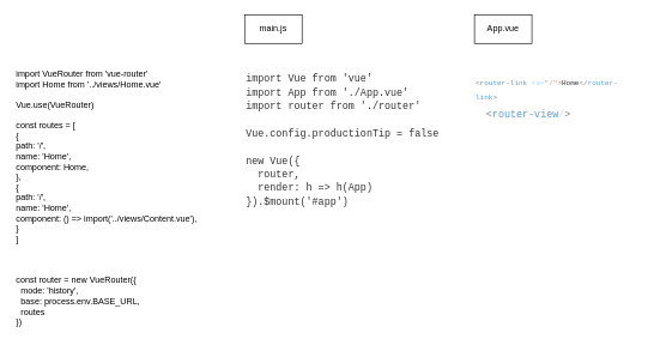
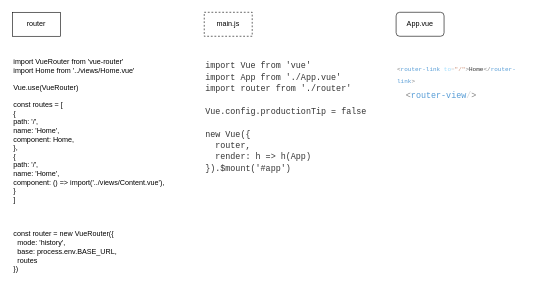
  <mxCell id="0" />
  <mxCell id="1" parent="0" />
- <mxCell id="3" value="main.js" style="rounded=0;whiteSpace=wrap;html=1;" vertex="1" parent="1"><mxGeometry x="340" y="20" width="80" height="40" as="geometry" /></mxCell>
- <mxCell id="4" value="App.vue" style="rounded=0;whiteSpace=wrap;html=1;" vertex="1" parent="1"><mxGeometry x="660" y="20" width="80" height="40" as="geometry" /></mxCell>
+ <mxCell id="2" value="router" style="rounded=0;whiteSpace=wrap;html=1;" vertex="1" parent="1"><mxGeometry x="20" y="20" width="80" height="40" as="geometry" /></mxCell>
+ <mxCell id="3" value="main.js" style="rounded=0;whiteSpace=wrap;html=1;dashed=1;" vertex="1" parent="1"><mxGeometry x="340" y="20" width="80" height="40" as="geometry" /></mxCell>
+ <mxCell id="4" value="App.vue" style="whiteSpace=wrap;html=1;rounded=1;" vertex="1" parent="1"><mxGeometry x="660" y="20" width="80" height="40" as="geometry" /></mxCell>
  <mxCell id="5" value="import VueRouter from 'vue-router'&lt;br&gt;import Home from '../views/Home.vue'&lt;br&gt;&lt;br&gt;Vue.use(VueRouter)&lt;br&gt;&lt;br&gt;const routes = [&lt;br&gt;{&lt;br&gt;path: '/',&lt;br&gt;name: 'Home',&lt;br&gt;component: Home,&lt;br&gt;},&lt;br&gt;{&lt;br&gt;path: '/',&lt;br&gt;name: 'Home',&lt;br&gt;component: () =&amp;gt; import('../views/Content.vue'),&lt;br&gt;}&lt;br&gt;]&lt;br&gt;&lt;br&gt;&lt;br&gt;&lt;br&gt;const router = new VueRouter({&lt;br&gt;&amp;nbsp; mode: 'history',&lt;br&gt;&amp;nbsp; base: process.env.BASE_URL,&lt;br&gt;&amp;nbsp; routes&lt;br&gt;})" style="text;html=1;align=left;verticalAlign=middle;resizable=0;points=[];autosize=1;" vertex="1" parent="1"><mxGeometry x="20" y="100" width="270" height="350" as="geometry" /></mxCell>
  <mxCell id="6" value="&lt;div style=&quot;font-family: &amp;#34;consolas&amp;#34; , &amp;#34;courier new&amp;#34; , monospace ; font-weight: normal ; line-height: 19px ; font-size: 10px&quot;&gt;&lt;div&gt;&lt;span style=&quot;color: rgb(128 , 128 , 128)&quot;&gt;&amp;lt;&lt;/span&gt;&lt;span style=&quot;color: rgb(86 , 156 , 214)&quot;&gt;router-link&lt;/span&gt;&lt;span style=&quot;color: rgb(212 , 212 , 212)&quot;&gt;&amp;nbsp;&lt;/span&gt;&lt;span style=&quot;color: rgb(156 , 220 , 254)&quot;&gt;to&lt;/span&gt;&lt;span style=&quot;color: rgb(212 , 212 , 212)&quot;&gt;=&lt;/span&gt;&lt;span style=&quot;color: rgb(206 , 145 , 120)&quot;&gt;&quot;/&quot;&lt;/span&gt;&lt;span style=&quot;color: rgb(128 , 128 , 128)&quot;&gt;&amp;gt;&lt;/span&gt;&lt;font color=&quot;#333333&quot;&gt;Home&lt;/font&gt;&lt;span style=&quot;color: rgb(128 , 128 , 128)&quot;&gt;&amp;lt;/&lt;/span&gt;&lt;span style=&quot;color: rgb(86 , 156 , 214)&quot;&gt;router-link&lt;/span&gt;&lt;span style=&quot;color: rgb(128 , 128 , 128)&quot;&gt;&amp;gt;&lt;/span&gt;&lt;/div&gt;&lt;/div&gt;" style="text;whiteSpace=wrap;html=1;" vertex="1" parent="1"><mxGeometry x="660" y="100" width="220" height="30" as="geometry" /></mxCell>
  <mxCell id="7" value="&lt;div style=&quot;color: rgb(212 , 212 , 212) ; font-family: &amp;#34;consolas&amp;#34; , &amp;#34;courier new&amp;#34; , monospace ; font-size: 14px ; line-height: 19px&quot;&gt;&lt;span style=&quot;color: rgb(128 , 128 , 128)&quot;&gt;&amp;lt;&lt;/span&gt;&lt;span style=&quot;color: rgb(86 , 156 , 214)&quot;&gt;router-view&lt;/span&gt;/&lt;span style=&quot;color: rgb(128 , 128 , 128)&quot;&gt;&amp;gt;&lt;/span&gt;&lt;/div&gt;" style="text;html=1;align=center;verticalAlign=middle;resizable=0;points=[];autosize=1;" vertex="1" parent="1"><mxGeometry x="675" y="150" width="120" height="20" as="geometry" /></mxCell>
  <mxCell id="8" value="&lt;div style=&quot;font-family: &amp;#34;consolas&amp;#34; , &amp;#34;courier new&amp;#34; , monospace ; font-size: 14px ; line-height: 19px&quot;&gt;&lt;div&gt;&lt;font color=&quot;#333333&quot;&gt;import&amp;nbsp;Vue&amp;nbsp;from&amp;nbsp;'vue'&lt;/font&gt;&lt;/div&gt;&lt;div&gt;&lt;font color=&quot;#333333&quot;&gt;import&amp;nbsp;App&amp;nbsp;from&amp;nbsp;'./App.vue'&lt;/font&gt;&lt;/div&gt;&lt;div&gt;&lt;font color=&quot;#333333&quot;&gt;import&amp;nbsp;router&amp;nbsp;from&amp;nbsp;'./router'&lt;/font&gt;&lt;/div&gt;&lt;font color=&quot;#333333&quot;&gt;&lt;br&gt;&lt;/font&gt;&lt;div&gt;&lt;font color=&quot;#333333&quot;&gt;Vue.config.productionTip&amp;nbsp;=&amp;nbsp;false&lt;/font&gt;&lt;/div&gt;&lt;font color=&quot;#333333&quot;&gt;&lt;br&gt;&lt;/font&gt;&lt;div&gt;&lt;font color=&quot;#333333&quot;&gt;new&amp;nbsp;Vue({&lt;/font&gt;&lt;/div&gt;&lt;div&gt;&lt;font color=&quot;#333333&quot;&gt;&amp;nbsp;&amp;nbsp;router,&lt;/font&gt;&lt;/div&gt;&lt;div&gt;&lt;font color=&quot;#333333&quot;&gt;&amp;nbsp;&amp;nbsp;render:&amp;nbsp;h&amp;nbsp;=&amp;gt;&amp;nbsp;h(App)&lt;/font&gt;&lt;/div&gt;&lt;div&gt;&lt;font color=&quot;#333333&quot;&gt;}).$mount('#app')&lt;/font&gt;&lt;/div&gt;&lt;/div&gt;" style="text;html=1;align=left;verticalAlign=middle;resizable=0;points=[];autosize=1;" vertex="1" parent="1"><mxGeometry x="340" y="100" width="260" height="190" as="geometry" /></mxCell>
